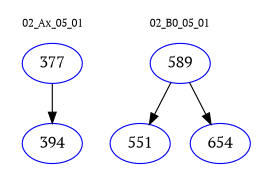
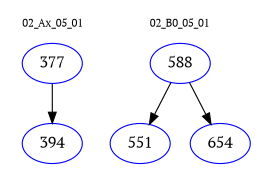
  digraph {
    fontname="PT Serif"
    node [color=blue fontname="PT Serif"]
    edge [color=black fontname="PT Serif"]
    n1 [label=377]
    n2 [label=394]
-   n3 [label=589]
+   n3 [label=588]
    n4 [label=551]
    n5 [label=654]
    subgraph cluster_1 {
      color=white
      fontsize=10
      label="02_Ax_05_01"
      n1
      n2
    }
    subgraph cluster_2 {
      color=white
      fontsize=10
      label="02_B0_05_01"
      n3
      n4
      n5
    }
    n1 -> n2
    n3 -> n4
    n3 -> n5
  }
